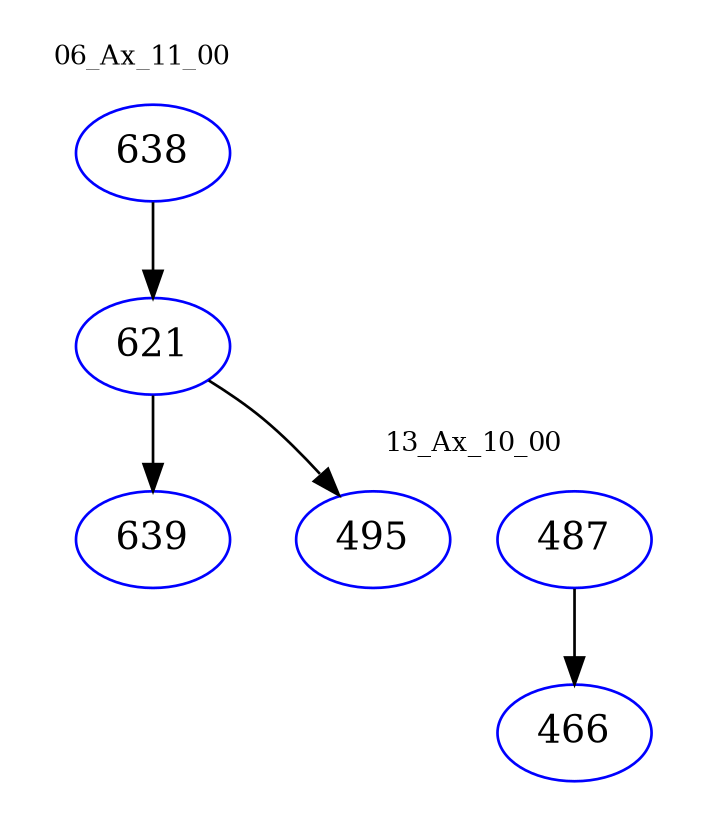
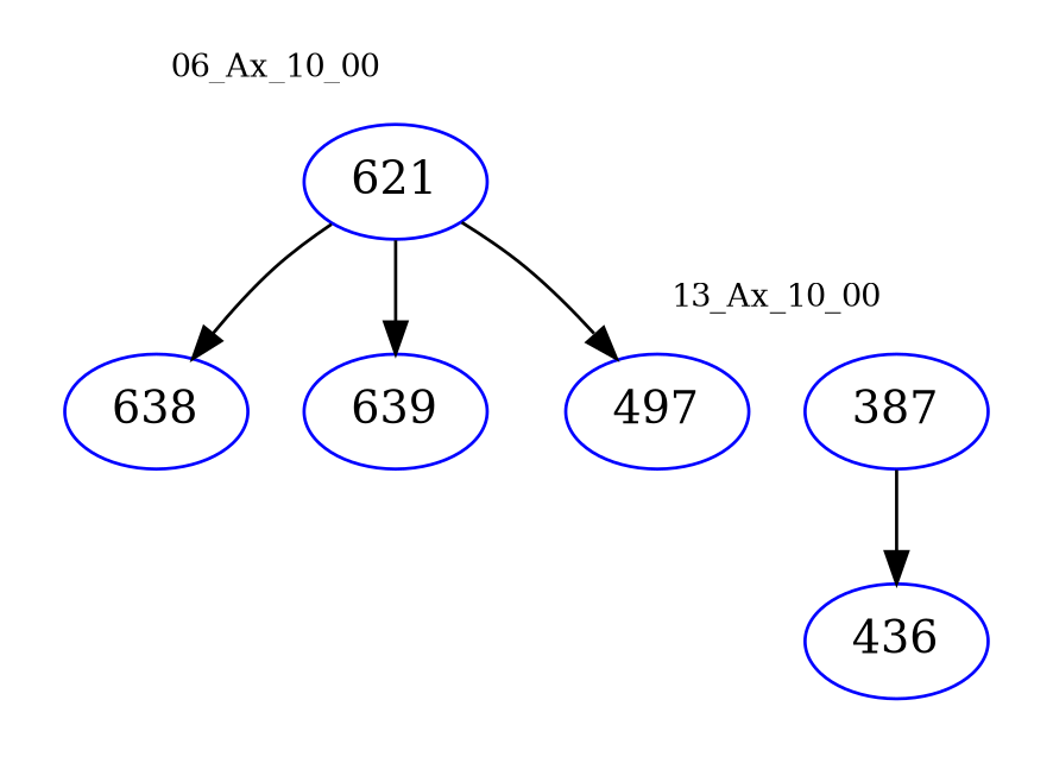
  digraph {
    node [color=blue]
    edge [color=black]
-   n1 [label=487]
-   n2 [label=466]
-   n3 [label=495]
+   n1 [label=387]
+   n2 [label=436]
+   n3 [label=497]
    n4 [label=638]
    n5 [label=621]
    n6 [label=639]
    subgraph cluster_1 {
      color=white
      fontsize=10
      label="13_Ax_10_00"
      n1
      n2
      n3
    }
    subgraph cluster_2 {
      color=white
      fontsize=10
-     label="06_Ax_11_00"
+     label="06_Ax_10_00"
      n4
      n5
      n6
    }
    n1 -> n2
-   n4 -> n5
+   n5 -> n4
    n5 -> n3
    n5 -> n6
  }
